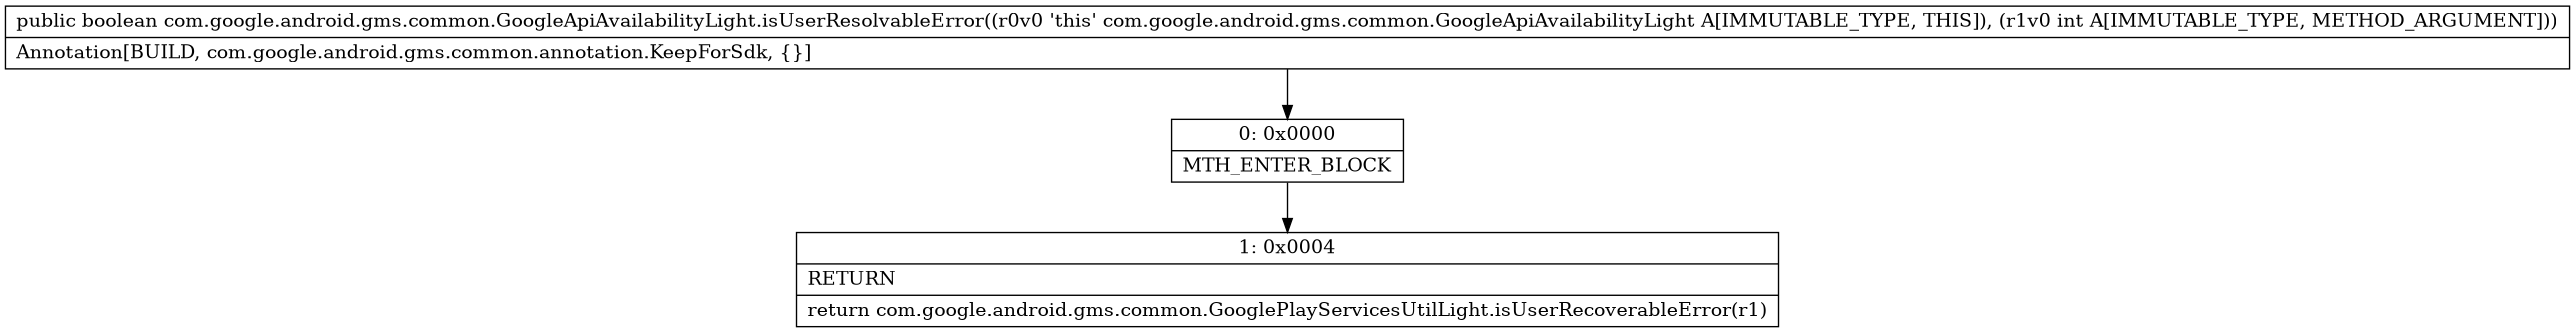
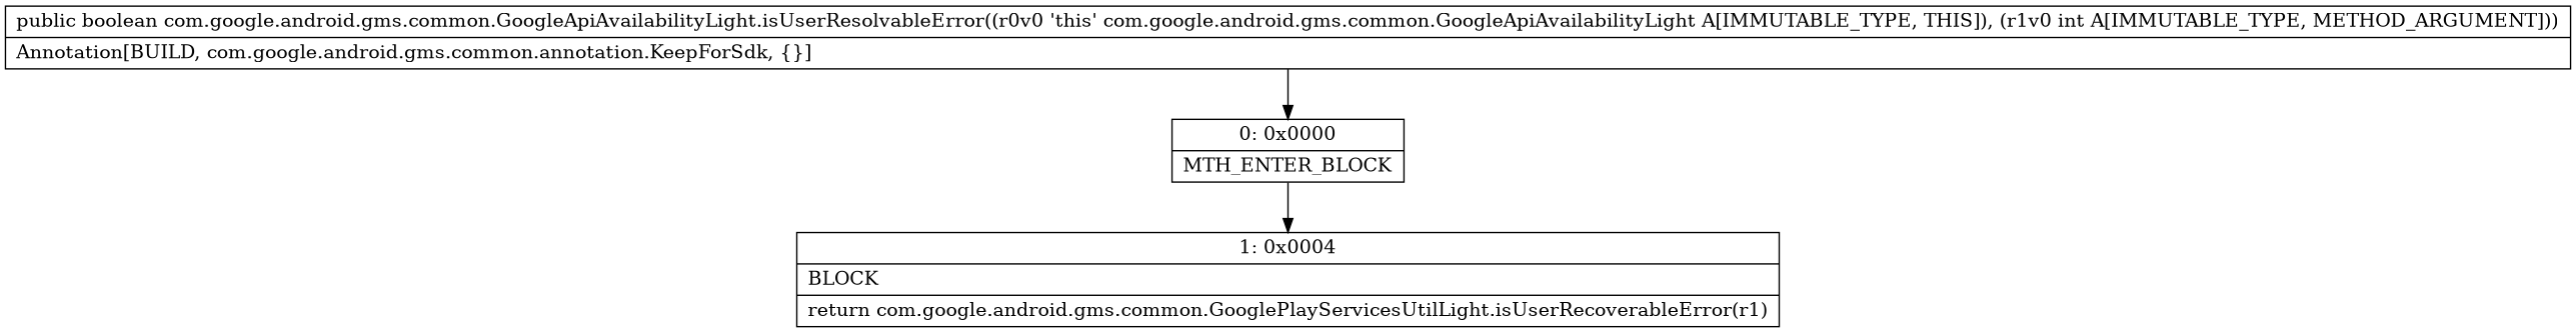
  digraph {
    node [shape=record]
    n1 [label="{0\:\ 0x0000|MTH_ENTER_BLOCK\l}"]
-   n2 [label="{1\:\ 0x0004|RETURN\l|return com.google.android.gms.common.GooglePlayServicesUtilLight.isUserRecoverableError(r1)\l}"]
+   n2 [label="{1\:\ 0x0004|BLOCK\l|return com.google.android.gms.common.GooglePlayServicesUtilLight.isUserRecoverableError(r1)\l}"]
    n3 [label="{public boolean com.google.android.gms.common.GoogleApiAvailabilityLight.isUserResolvableError((r0v0 'this' com.google.android.gms.common.GoogleApiAvailabilityLight A[IMMUTABLE_TYPE, THIS]), (r1v0 int A[IMMUTABLE_TYPE, METHOD_ARGUMENT]))  | Annotation[BUILD, com.google.android.gms.common.annotation.KeepForSdk, \{\}]\l}"]
    n1 -> n2
    n3 -> n1
  }
